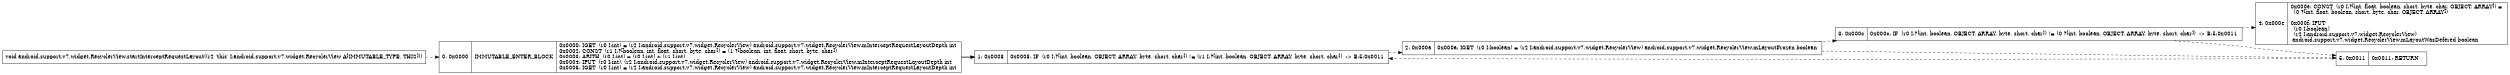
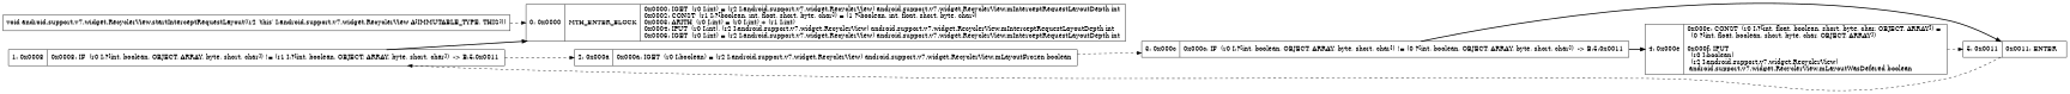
  digraph {
    rankdir=LR
    node [shape=record]
    edge [style=dashed]
-   n1 [label="{0\:\ 0x0000|IMMUTABLE_ENTER_BLOCK\l|0x0000: IGET  (r0 I:int) = (r2 I:android.support.v7.widget.RecyclerView) android.support.v7.widget.RecyclerView.mInterceptRequestLayoutDepth int \l0x0002: CONST  (r1 I:?[boolean, int, float, short, byte, char]) = (1 ?[boolean, int, float, short, byte, char]) \l0x0003: ARITH  (r0 I:int) = (r0 I:int) + (r1 I:int) \l0x0004: IPUT  (r0 I:int), (r2 I:android.support.v7.widget.RecyclerView) android.support.v7.widget.RecyclerView.mInterceptRequestLayoutDepth int \l0x0006: IGET  (r0 I:int) = (r2 I:android.support.v7.widget.RecyclerView) android.support.v7.widget.RecyclerView.mInterceptRequestLayoutDepth int \l}"]
+   n1 [label="{0\:\ 0x0000|MTH_ENTER_BLOCK\l|0x0000: IGET  (r0 I:int) = (r2 I:android.support.v7.widget.RecyclerView) android.support.v7.widget.RecyclerView.mInterceptRequestLayoutDepth int \l0x0002: CONST  (r1 I:?[boolean, int, float, short, byte, char]) = (1 ?[boolean, int, float, short, byte, char]) \l0x0003: ARITH  (r0 I:int) = (r0 I:int) + (r1 I:int) \l0x0004: IPUT  (r0 I:int), (r2 I:android.support.v7.widget.RecyclerView) android.support.v7.widget.RecyclerView.mInterceptRequestLayoutDepth int \l0x0006: IGET  (r0 I:int) = (r2 I:android.support.v7.widget.RecyclerView) android.support.v7.widget.RecyclerView.mInterceptRequestLayoutDepth int \l}"]
    n2 [label="{1\:\ 0x0008|0x0008: IF  (r0 I:?[int, boolean, OBJECT, ARRAY, byte, short, char]) != (r1 I:?[int, boolean, OBJECT, ARRAY, byte, short, char])  \-\> B:5:0x0011 \l}"]
    n3 [label="{2\:\ 0x000a|0x000a: IGET  (r0 I:boolean) = (r2 I:android.support.v7.widget.RecyclerView) android.support.v7.widget.RecyclerView.mLayoutFrozen boolean \l}"]
    n4 [label="{3\:\ 0x000c|0x000c: IF  (r0 I:?[int, boolean, OBJECT, ARRAY, byte, short, char]) != (0 ?[int, boolean, OBJECT, ARRAY, byte, short, char])  \-\> B:5:0x0011 \l}"]
-   n5 [label="{5\:\ 0x0011|0x0011: RETURN   \l}"]
+   n5 [label="{5\:\ 0x0011|0x0011: ENTER   \l}"]
    n6 [label="{4\:\ 0x000e|0x000e: CONST  (r0 I:?[int, float, boolean, short, byte, char, OBJECT, ARRAY]) = \l  (0 ?[int, float, boolean, short, byte, char, OBJECT, ARRAY])\l \l0x000f: IPUT  \l  (r0 I:boolean)\l  (r2 I:android.support.v7.widget.RecyclerView)\l android.support.v7.widget.RecyclerView.mLayoutWasDefered boolean \l}"]
    n7 [label="{void android.support.v7.widget.RecyclerView.startInterceptRequestLayout((r2 'this' I:android.support.v7.widget.RecyclerView A[IMMUTABLE_TYPE, THIS])) }"]
-   n1 -> n2 [style=bold]
+   n2 -> n1 [style=bold]
    n2 -> n3
    n3 -> n4
-   n4 -> n5
-   n4 -> n6
+   n4 -> n5 [style=bold]
+   n4 -> n6 [style=bold]
    n5 -> n2
-   n3 -> n5
+   n6 -> n5
    n7 -> n1
  }
